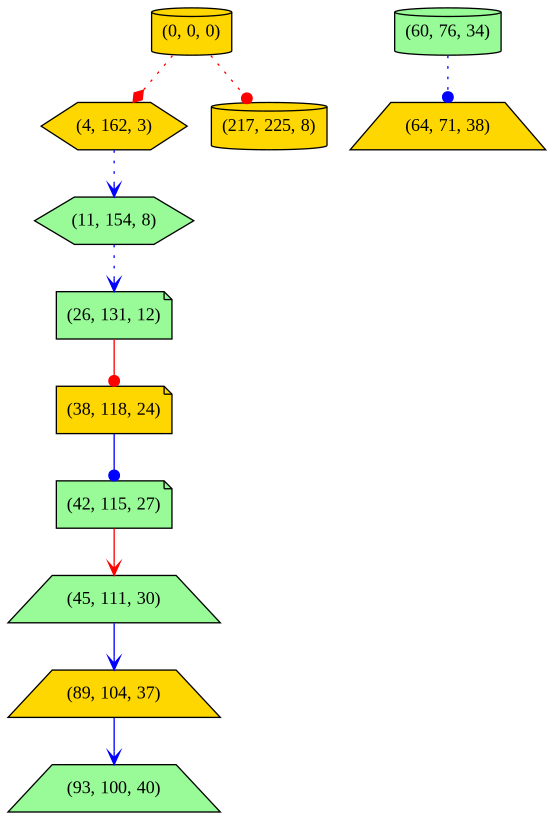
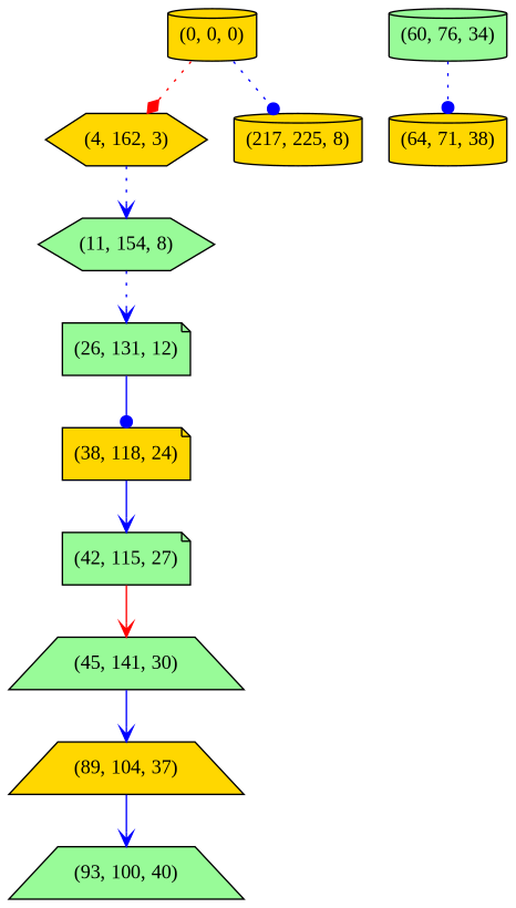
  digraph {
    fontname="Liberation Serif"
    node [fillcolor=gold fontname="Liberation Serif" shape=trapezium style=filled]
    edge [arrowhead=vee color=blue fontname="Liberation Serif" style=dotted]
    "(0, 0, 0)" [shape=cylinder]
    "(4, 162, 3)" [shape=hexagon]
    "(217, 225, 8)" [shape=cylinder]
    "(11, 154, 8)" [fillcolor=palegreen shape=hexagon]
    "(26, 131, 12)" [fillcolor=palegreen shape=note]
    "(38, 118, 24)" [shape=note]
    "(42, 115, 27)" [fillcolor=palegreen shape=note]
-   "(45, 111, 30)" [fillcolor=palegreen]
+   "(45, 111, 30)" [fillcolor=palegreen label="(45, 141, 30)"]
    "(89, 104, 37)"
    "(60, 76, 34)" [fillcolor=palegreen shape=cylinder]
-   "(64, 71, 38)"
+   "(64, 71, 38)" [shape=cylinder]
    "(93, 100, 40)" [fillcolor=palegreen]
    "(0, 0, 0)" -> "(4, 162, 3)" [arrowhead=diamond color=red]
-   "(0, 0, 0)" -> "(217, 225, 8)" [arrowhead=dot color=red]
+   "(0, 0, 0)" -> "(217, 225, 8)" [arrowhead=dot]
    "(4, 162, 3)" -> "(11, 154, 8)"
    "(11, 154, 8)" -> "(26, 131, 12)"
-   "(26, 131, 12)" -> "(38, 118, 24)" [arrowhead=dot color=red style=solid]
-   "(38, 118, 24)" -> "(42, 115, 27)" [arrowhead=dot style=solid]
+   "(26, 131, 12)" -> "(38, 118, 24)" [arrowhead=dot style=solid]
+   "(38, 118, 24)" -> "(42, 115, 27)" [style=solid]
    "(42, 115, 27)" -> "(45, 111, 30)" [color=red style=solid]
    "(45, 111, 30)" -> "(89, 104, 37)" [style=solid]
    "(89, 104, 37)" -> "(93, 100, 40)" [style=solid]
    "(60, 76, 34)" -> "(64, 71, 38)" [arrowhead=dot]
  }
